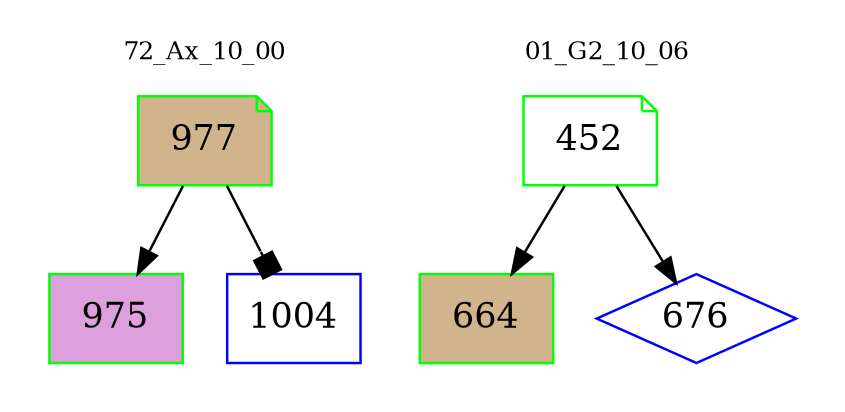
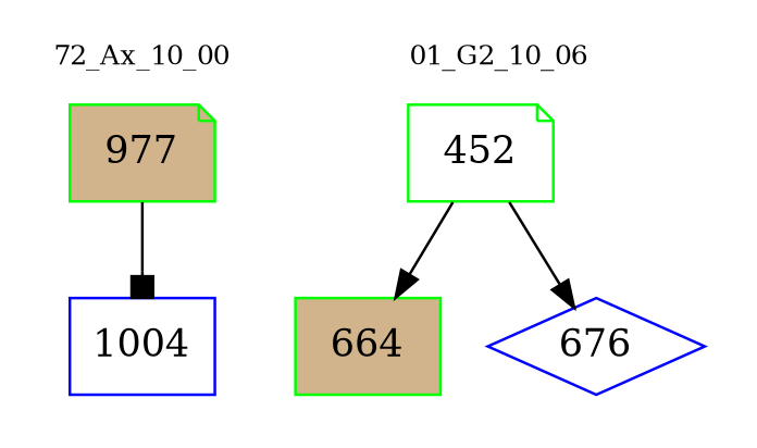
  digraph {
    node [color=green fillcolor=white shape=box style=filled]
    edge [arrowhead=normal color=black]
    n1 [fillcolor=tan label=977 shape=note]
-   n2 [fillcolor=plum label=975]
    n3 [color=blue label=1004]
    n4 [label=452 shape=note]
    n5 [fillcolor=tan label=664]
    n6 [color=blue label=676 shape=diamond]
    subgraph cluster_1 {
      color=white
      fontsize=10
      label="72_Ax_10_00"
      n1
-     n2
      n3
    }
    subgraph cluster_2 {
      color=white
      fontsize=10
      label="01_G2_10_06"
      n4
      n5
      n6
    }
-   n1 -> n2
    n1 -> n3 [arrowhead=box]
    n4 -> n5
    n4 -> n6
  }
